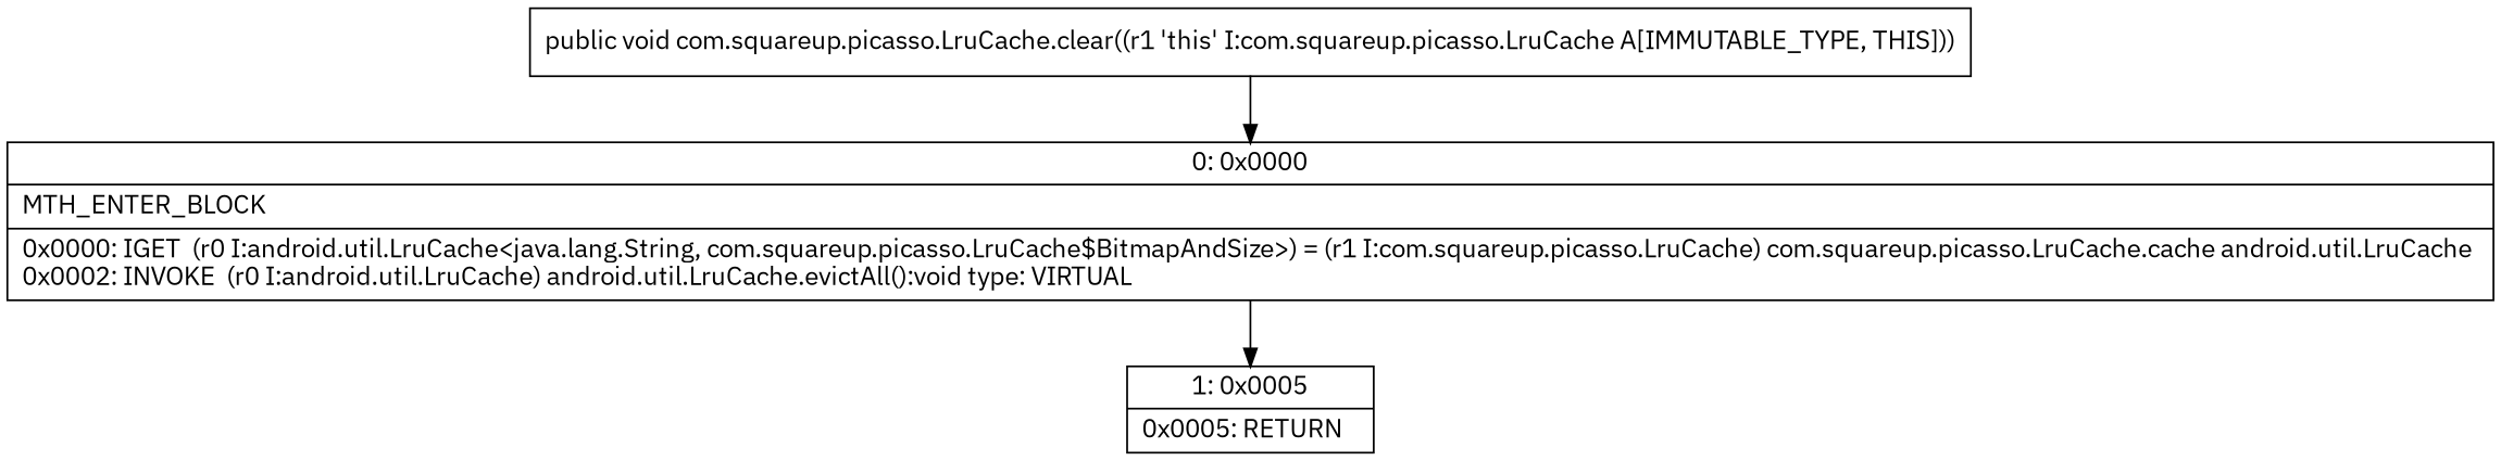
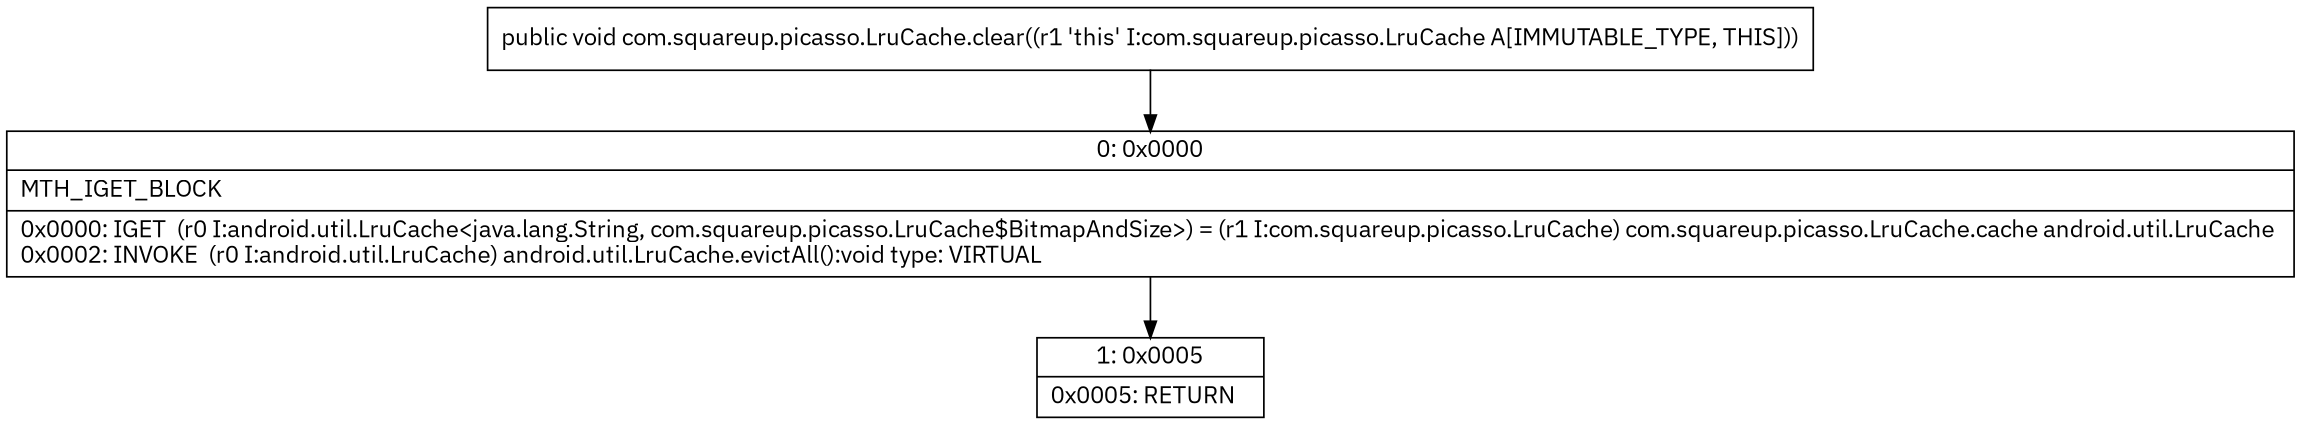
  digraph {
    fontname="IBM Plex Sans"
    node [shape=record fontname="IBM Plex Sans"]
    edge [fontname="IBM Plex Sans"]
-   n1 [label="{0\:\ 0x0000|MTH_ENTER_BLOCK\l|0x0000: IGET  (r0 I:android.util.LruCache\<java.lang.String, com.squareup.picasso.LruCache$BitmapAndSize\>) = (r1 I:com.squareup.picasso.LruCache) com.squareup.picasso.LruCache.cache android.util.LruCache \l0x0002: INVOKE  (r0 I:android.util.LruCache) android.util.LruCache.evictAll():void type: VIRTUAL \l}"]
+   n1 [label="{0\:\ 0x0000|MTH_IGET_BLOCK\l|0x0000: IGET  (r0 I:android.util.LruCache\<java.lang.String, com.squareup.picasso.LruCache$BitmapAndSize\>) = (r1 I:com.squareup.picasso.LruCache) com.squareup.picasso.LruCache.cache android.util.LruCache \l0x0002: INVOKE  (r0 I:android.util.LruCache) android.util.LruCache.evictAll():void type: VIRTUAL \l}"]
    n2 [label="{1\:\ 0x0005|0x0005: RETURN   \l}"]
    n3 [label="{public void com.squareup.picasso.LruCache.clear((r1 'this' I:com.squareup.picasso.LruCache A[IMMUTABLE_TYPE, THIS])) }"]
    n1 -> n2
    n3 -> n1
  }
